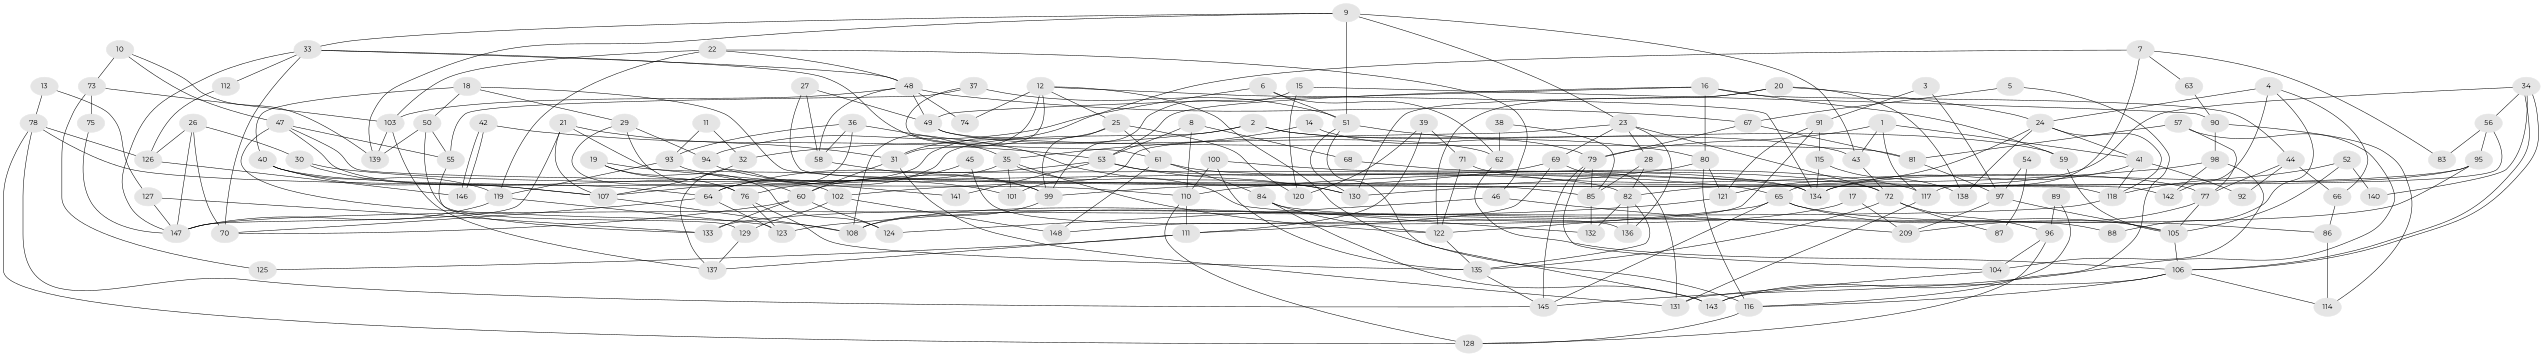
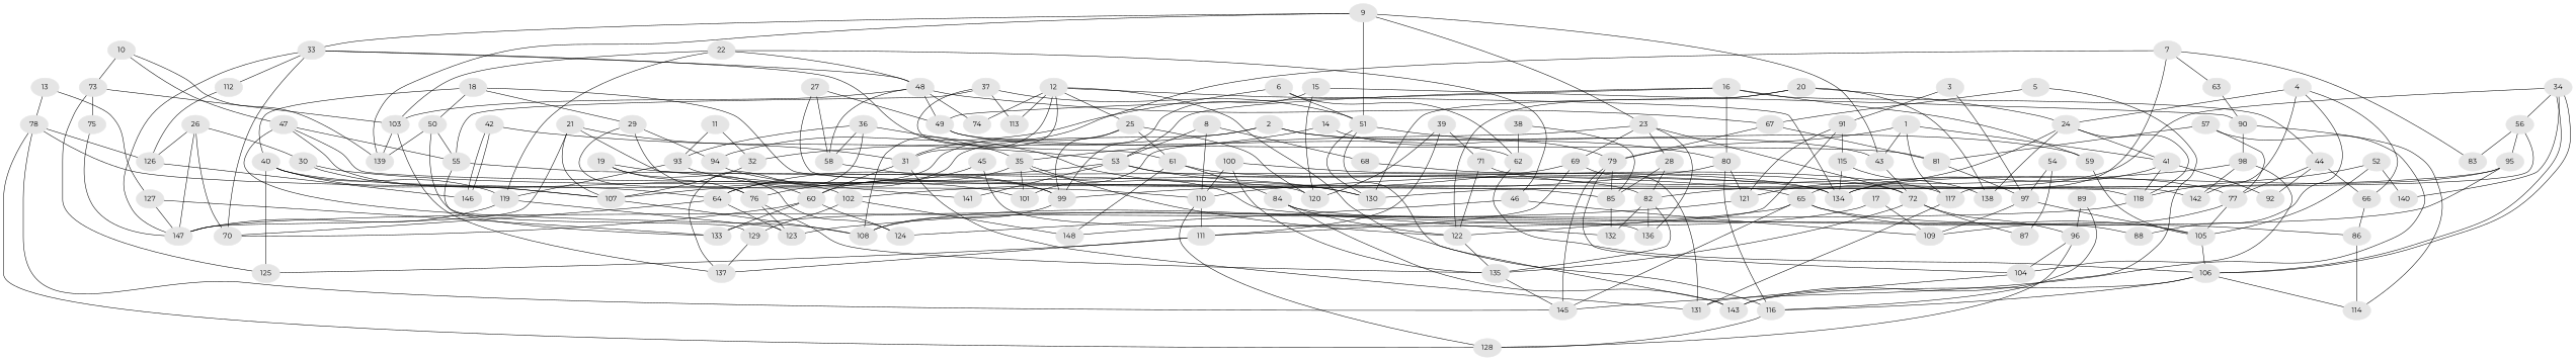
  graph {
    fontname=Montserrat
    node [color=gray90 fontname=Montserrat style=filled]
    edge [fontname=Montserrat]
    1
    41
    43
    79
    117
    134
    118
    92
    72
    85
    145
    104
    131
    2
    32
    59
    64
    107
    105
    70
    123
    3
    91
    97
    121
    148
    115
-   109 [label=209]
+   109
    4
    24
    66
    88
    142
    138
    86
    5
    67
    143
    81
    6
    51
    62
    94
    80
    130
    106
    99
    7
    31
    63
    65
    83
    60
    90
    122
    8
    53
    68
    110
    141
    111
    128
    9
    23
    33
    139
    28
    69
    101
    136
    35
    147
    48
    112
    10
    47
    73
    108
    55
    102
    103
    125
    75
    11
    93
    119
    12
    25
    74
+   113
    116
    120
    61
    13
    78
    127
    126
    133
    14
    132
    15
    114
    98
    16
    44
    49
    77
    17
    18
    29
    40
    50
    76
    129
    19
    124
    135
    20
    21
    22
    46
    58
    137
    82
    87
    96
    84
    26
    30
    146
    27
    34
    56
    140
    95
    36
    37
    38
    39
    71
    42
    45
    52
    54
    57
    89
    100
    1 -- 41
    1 -- 43
    1 -- 79
    1 -- 117
    41 -- 134
    41 -- 118
    41 -- 92
    43 -- 72
    79 -- 85
    79 -- 145
    79 -- 104
    117 -- 131
    118 -- 147
    72 -- 135
    72 -- 87
    72 -- 96
    85 -- 132
    104 -- 131
    2 -- 43
    2 -- 32
    2 -- 59
    2 -- 64
    32 -- 107
    59 -- 105
    64 -- 70
    64 -- 123
    107 -- 108
    105 -- 106
    3 -- 91
    3 -- 97
    91 -- 121
    91 -- 148
    91 -- 115
    97 -- 105
    97 -- 109
    121 -- 123
    115 -- 134
    115 -- 138
    4 -- 24
    4 -- 66
    4 -- 88
    4 -- 142
    24 -- 41
    24 -- 118
    24 -- 121
    24 -- 138
    66 -- 86
    86 -- 114
    5 -- 67
    5 -- 143
    67 -- 79
    67 -- 81
    81 -- 97
    6 -- 51
    6 -- 62
    6 -- 94
    51 -- 143
    51 -- 80
    51 -- 130
    62 -- 106
    94 -- 99
    80 -- 121
    80 -- 99
    80 -- 116
    106 -- 143
    106 -- 116
    106 -- 114
    99 -- 108
    7 -- 31
    7 -- 63
    7 -- 65
    7 -- 83
    31 -- 131
    31 -- 60
    63 -- 90
    65 -- 145
    65 -- 105
    65 -- 86
    65 -- 122
    60 -- 70
    60 -- 133
    60 -- 124
    90 -- 114
    90 -- 98
    122 -- 135
    8 -- 53
    8 -- 68
    8 -- 110
    53 -- 117
    53 -- 64
    53 -- 130
    53 -- 141
    68 -- 72
    110 -- 111
    110 -- 128
    111 -- 125
    111 -- 137
    9 -- 43
    9 -- 51
    9 -- 23
    9 -- 33
    9 -- 139
    23 -- 72
    23 -- 28
    23 -- 69
    23 -- 101
    23 -- 136
    33 -- 70
    33 -- 35
    33 -- 147
    33 -- 48
    33 -- 112
    28 -- 85
    28 -- 82
    69 -- 131
    69 -- 111
    69 -- 102
    35 -- 60
    35 -- 122
    35 -- 101
    35 -- 132
    48 -- 67
    48 -- 103
    48 -- 74
    48 -- 49
    48 -- 58
    112 -- 126
    10 -- 139
    10 -- 47
    10 -- 73
    47 -- 142
    47 -- 108
    47 -- 55
    47 -- 102
    73 -- 103
    73 -- 125
    73 -- 75
+   55 -- 120
    55 -- 133
    102 -- 148
    102 -- 129
    103 -- 139
    103 -- 137
    75 -- 147
    11 -- 32
    11 -- 93
    93 -- 101
    93 -- 119
    119 -- 123
    119 -- 147
    12 -- 134
    12 -- 31
    12 -- 108
    12 -- 25
    12 -- 74
+   12 -- 113
    12 -- 116
    25 -- 107
    25 -- 99
    25 -- 120
    25 -- 61
    116 -- 128
    61 -- 148
    61 -- 82
    61 -- 84
    13 -- 78
    13 -- 127
    78 -- 145
    78 -- 110
    78 -- 128
    78 -- 126
    127 -- 147
    127 -- 133
    126 -- 146
    14 -- 79
    14 -- 35
    15 -- 99
    15 -- 90
    15 -- 120
    98 -- 104
    98 -- 142
    98 -- 110
    16 -- 59
    16 -- 80
    16 -- 53
    16 -- 44
    16 -- 49
    44 -- 92
    44 -- 66
    44 -- 77
    49 -- 81
    49 -- 62
    77 -- 105
    77 -- 109
    17 -- 109
    17 -- 108
    18 -- 85
    18 -- 29
    18 -- 40
    18 -- 50
    29 -- 94
    29 -- 60
    29 -- 76
    40 -- 64
    40 -- 107
+   40 -- 125
    40 -- 119
    50 -- 139
    50 -- 55
    50 -- 129
    76 -- 123
    76 -- 135
    129 -- 137
    19 -- 134
    19 -- 76
    19 -- 124
    135 -- 145
    20 -- 24
    20 -- 138
    20 -- 130
    20 -- 122
    21 -- 107
    21 -- 31
    21 -- 141
    21 -- 147
    22 -- 48
    22 -- 103
    22 -- 119
    22 -- 46
    46 -- 109
    46 -- 124
    58 -- 99
    82 -- 136
    82 -- 132
    82 -- 135
    96 -- 104
    96 -- 128
    84 -- 88
    84 -- 143
    84 -- 122
    26 -- 70
    26 -- 147
    26 -- 126
    26 -- 30
    30 -- 107
    30 -- 65
    27 -- 118
    27 -- 49
    27 -- 58
    34 -- 106
    34 -- 106
    34 -- 82
    34 -- 56
    34 -- 140
    56 -- 117
    56 -- 83
    56 -- 95
    95 -- 134
    95 -- 130
    95 -- 133
    36 -- 130
    36 -- 93
    36 -- 58
    36 -- 137
    37 -- 51
    37 -- 55
+   37 -- 113
    37 -- 61
    38 -- 85
    38 -- 62
    39 -- 111
    39 -- 120
    39 -- 71
    71 -- 122
    71 -- 77
    42 -- 53
    42 -- 146
    42 -- 146
    45 -- 136
    45 -- 76
    52 -- 118
    52 -- 105
    52 -- 140
    54 -- 97
    54 -- 87
    57 -- 145
    57 -- 81
    57 -- 77
    89 -- 116
    89 -- 96
    100 -- 134
    100 -- 110
    100 -- 135
  }
